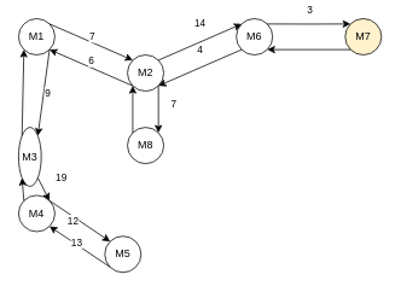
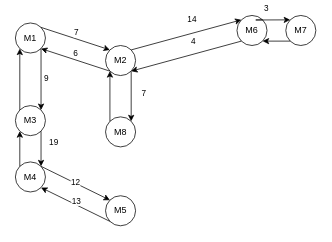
  <mxCell id="0" />
  <mxCell id="1" parent="0" />
- <mxCell id="2" value="M1" style="ellipse;whiteSpace=wrap;html=1;aspect=fixed;" vertex="1" parent="1"><mxGeometry x="20" y="20" width="40" height="40" as="geometry" /></mxCell>
+ <mxCell id="2" value="M1" style="ellipse;whiteSpace=wrap;html=1;aspect=fixed;" vertex="1" parent="1"><mxGeometry x="20" y="30" width="40" height="40" as="geometry" /></mxCell>
  <mxCell id="3" value="M2" style="ellipse;whiteSpace=wrap;html=1;aspect=fixed;" vertex="1" parent="1"><mxGeometry x="140" y="60" width="40" height="40" as="geometry" /></mxCell>
- <mxCell id="4" value="M3" style="ellipse;whiteSpace=wrap;html=1;aspect=fixed;" vertex="1" parent="1"><mxGeometry x="20" y="140" width="25" height="65" as="geometry" /></mxCell>
+ <mxCell id="4" value="M3" style="ellipse;whiteSpace=wrap;html=1;aspect=fixed;" vertex="1" parent="1"><mxGeometry x="20" y="140" width="40" height="40" as="geometry" /></mxCell>
  <mxCell id="5" value="M4" style="ellipse;whiteSpace=wrap;html=1;aspect=fixed;" vertex="1" parent="1"><mxGeometry x="20" y="215" width="40" height="40" as="geometry" /></mxCell>
- <mxCell id="6" value="M5" style="ellipse;whiteSpace=wrap;html=1;aspect=fixed;" vertex="1" parent="1"><mxGeometry x="115" y="260" width="40" height="40" as="geometry" /></mxCell>
- <mxCell id="7" value="M6" style="ellipse;whiteSpace=wrap;html=1;aspect=fixed;" vertex="1" parent="1"><mxGeometry x="260" y="20" width="40" height="40" as="geometry" /></mxCell>
- <mxCell id="8" value="M7" style="ellipse;whiteSpace=wrap;html=1;aspect=fixed;fillColor=#fff2cc;" vertex="1" parent="1"><mxGeometry x="380" y="20" width="40" height="40" as="geometry" /></mxCell>
- <mxCell id="9" value="M8" style="ellipse;whiteSpace=wrap;html=1;aspect=fixed;" vertex="1" parent="1"><mxGeometry x="140" y="140" width="40" height="40" as="geometry" /></mxCell>
+ <mxCell id="6" value="M5" style="ellipse;whiteSpace=wrap;html=1;aspect=fixed;" vertex="1" parent="1"><mxGeometry x="140" y="260" width="40" height="40" as="geometry" /></mxCell>
+ <mxCell id="7" value="M6" style="ellipse;whiteSpace=wrap;html=1;aspect=fixed;" vertex="1" parent="1"><mxGeometry x="315" y="20" width="40" height="40" as="geometry" /></mxCell>
+ <mxCell id="8" value="M7" style="ellipse;whiteSpace=wrap;html=1;aspect=fixed;" vertex="1" parent="1"><mxGeometry x="380" y="20" width="40" height="40" as="geometry" /></mxCell>
+ <mxCell id="9" value="M8" style="ellipse;whiteSpace=wrap;html=1;aspect=fixed;" vertex="1" parent="1"><mxGeometry x="140" y="155" width="40" height="40" as="geometry" /></mxCell>
  <mxCell id="10" value="" style="endArrow=classic;html=1;rounded=0;exitX=1;exitY=0;exitDx=0;exitDy=0;entryX=0;entryY=0;entryDx=0;entryDy=0;" edge="1" parent="1" source="2" target="3"><mxGeometry width="50" height="50" relative="1" as="geometry"><mxPoint x="230" y="120" as="sourcePoint" /><mxPoint x="280" y="70" as="targetPoint" /></mxGeometry></mxCell>
  <mxCell id="11" value="7" style="edgeLabel;html=1;align=center;verticalAlign=middle;resizable=0;points=[];" vertex="1" connectable="0" parent="10"><mxGeometry x="0.505" y="1" relative="1" as="geometry"><mxPoint x="-23" y="-15" as="offset" /></mxGeometry></mxCell>
  <mxCell id="12" value="" style="endArrow=classic;html=1;rounded=0;entryX=1;entryY=1;entryDx=0;entryDy=0;exitX=0;exitY=1;exitDx=0;exitDy=0;" edge="1" parent="1" source="3" target="2"><mxGeometry width="50" height="50" relative="1" as="geometry"><mxPoint x="120" y="110" as="sourcePoint" /><mxPoint x="280" y="70" as="targetPoint" /></mxGeometry></mxCell>
  <mxCell id="13" value="6" style="edgeLabel;html=1;align=center;verticalAlign=middle;resizable=0;points=[];" vertex="1" connectable="0" parent="12"><mxGeometry x="-0.318" y="2" relative="1" as="geometry"><mxPoint x="-14" y="-16" as="offset" /></mxGeometry></mxCell>
  <mxCell id="14" value="" style="endArrow=classic;html=1;rounded=0;exitX=0;exitY=0;exitDx=0;exitDy=0;entryX=0;entryY=1;entryDx=0;entryDy=0;" edge="1" parent="1" source="4" target="2"><mxGeometry width="50" height="50" relative="1" as="geometry"><mxPoint x="90" y="130" as="sourcePoint" /><mxPoint x="70" y="80" as="targetPoint" /></mxGeometry></mxCell>
  <mxCell id="15" value="" style="endArrow=classic;html=1;rounded=0;exitX=1;exitY=1;exitDx=0;exitDy=0;entryX=1;entryY=0;entryDx=0;entryDy=0;" edge="1" parent="1" source="2" target="4"><mxGeometry width="50" height="50" relative="1" as="geometry"><mxPoint x="80" y="130" as="sourcePoint" /><mxPoint x="40" y="90" as="targetPoint" /></mxGeometry></mxCell>
  <mxCell id="16" value="9" style="edgeLabel;html=1;align=center;verticalAlign=middle;resizable=0;points=[];" vertex="1" connectable="0" parent="15"><mxGeometry x="0.277" y="1" relative="1" as="geometry"><mxPoint x="5" y="-13" as="offset" /></mxGeometry></mxCell>
  <mxCell id="17" value="" style="endArrow=classic;html=1;rounded=0;exitX=1;exitY=1;exitDx=0;exitDy=0;entryX=1;entryY=0;entryDx=0;entryDy=0;" edge="1" parent="1" source="4" target="5"><mxGeometry width="50" height="50" relative="1" as="geometry"><mxPoint x="230" y="140" as="sourcePoint" /><mxPoint x="280" y="90" as="targetPoint" /></mxGeometry></mxCell>
  <mxCell id="18" value="19" style="edgeLabel;html=1;align=center;verticalAlign=middle;resizable=0;points=[];" vertex="1" connectable="0" parent="17"><mxGeometry x="0.402" relative="1" as="geometry"><mxPoint x="16" y="-19" as="offset" /></mxGeometry></mxCell>
  <mxCell id="19" value="" style="endArrow=classic;html=1;rounded=0;exitX=0;exitY=0;exitDx=0;exitDy=0;entryX=0;entryY=1;entryDx=0;entryDy=0;" edge="1" parent="1" source="5" target="4"><mxGeometry width="50" height="50" relative="1" as="geometry"><mxPoint x="230" y="140" as="sourcePoint" /><mxPoint x="50" y="230" as="targetPoint" /></mxGeometry></mxCell>
  <mxCell id="20" value="" style="endArrow=classic;html=1;rounded=0;entryX=1;entryY=1;entryDx=0;entryDy=0;exitX=0;exitY=1;exitDx=0;exitDy=0;" edge="1" parent="1" source="6" target="5"><mxGeometry width="50" height="50" relative="1" as="geometry"><mxPoint x="320" y="270" as="sourcePoint" /><mxPoint x="370" y="220" as="targetPoint" /></mxGeometry></mxCell>
  <mxCell id="21" value="13" style="edgeLabel;html=1;align=center;verticalAlign=middle;resizable=0;points=[];" vertex="1" connectable="0" parent="20"><mxGeometry x="-0.38" y="-1" relative="1" as="geometry"><mxPoint x="-17" y="-13" as="offset" /></mxGeometry></mxCell>
  <mxCell id="22" value="" style="endArrow=classic;html=1;rounded=0;exitX=1;exitY=0;exitDx=0;exitDy=0;entryX=0;entryY=0;entryDx=0;entryDy=0;" edge="1" parent="1" source="5" target="6"><mxGeometry width="50" height="50" relative="1" as="geometry"><mxPoint x="320" y="270" as="sourcePoint" /><mxPoint x="370" y="220" as="targetPoint" /></mxGeometry></mxCell>
  <mxCell id="23" value="12" style="edgeLabel;html=1;align=center;verticalAlign=middle;resizable=0;points=[];" vertex="1" connectable="0" parent="22"><mxGeometry x="0.654" relative="1" as="geometry"><mxPoint x="-30" y="-16" as="offset" /></mxGeometry></mxCell>
  <mxCell id="24" value="" style="endArrow=classic;html=1;rounded=0;entryX=1;entryY=1;entryDx=0;entryDy=0;exitX=0;exitY=1;exitDx=0;exitDy=0;" edge="1" parent="1" source="7" target="3"><mxGeometry width="50" height="50" relative="1" as="geometry"><mxPoint x="250" y="110" as="sourcePoint" /><mxPoint x="300" y="60" as="targetPoint" /></mxGeometry></mxCell>
  <mxCell id="25" value="4" style="edgeLabel;html=1;align=center;verticalAlign=middle;resizable=0;points=[];" vertex="1" connectable="0" parent="24"><mxGeometry x="-0.33" relative="1" as="geometry"><mxPoint x="-15" y="-14" as="offset" /></mxGeometry></mxCell>
  <mxCell id="26" value="" style="endArrow=classic;html=1;rounded=0;exitX=1;exitY=0;exitDx=0;exitDy=0;entryX=0;entryY=0;entryDx=0;entryDy=0;" edge="1" parent="1" source="3" target="7"><mxGeometry width="50" height="50" relative="1" as="geometry"><mxPoint x="250" y="110" as="sourcePoint" /><mxPoint x="300" y="60" as="targetPoint" /></mxGeometry></mxCell>
  <mxCell id="27" value="14" style="edgeLabel;html=1;align=center;verticalAlign=middle;resizable=0;points=[];" vertex="1" connectable="0" parent="26"><mxGeometry x="0.28" y="1" relative="1" as="geometry"><mxPoint x="-13" y="-15" as="offset" /></mxGeometry></mxCell>
  <mxCell id="28" value="" style="endArrow=classic;html=1;rounded=0;entryX=1;entryY=1;entryDx=0;entryDy=0;exitX=0;exitY=1;exitDx=0;exitDy=0;" edge="1" parent="1" source="8" target="7"><mxGeometry width="50" height="50" relative="1" as="geometry"><mxPoint x="300" y="100" as="sourcePoint" /><mxPoint x="350" y="50" as="targetPoint" /></mxGeometry></mxCell>
  <mxCell id="29" value="" style="endArrow=classic;html=1;rounded=0;exitX=1;exitY=0;exitDx=0;exitDy=0;entryX=0;entryY=0;entryDx=0;entryDy=0;" edge="1" parent="1" source="7" target="8"><mxGeometry width="50" height="50" relative="1" as="geometry"><mxPoint x="300" y="100" as="sourcePoint" /><mxPoint x="370" y="-10" as="targetPoint" /><Array as="points"><mxPoint x="340" y="26" /></Array></mxGeometry></mxCell>
  <mxCell id="30" value="3" style="edgeLabel;html=1;align=center;verticalAlign=middle;resizable=0;points=[];" vertex="1" connectable="0" parent="29"><mxGeometry x="0.268" relative="1" as="geometry"><mxPoint x="-12" y="-16" as="offset" /></mxGeometry></mxCell>
  <mxCell id="31" value="" style="endArrow=classic;html=1;rounded=0;entryX=0;entryY=1;entryDx=0;entryDy=0;exitX=0;exitY=0;exitDx=0;exitDy=0;" edge="1" parent="1" source="9" target="3"><mxGeometry width="50" height="50" relative="1" as="geometry"><mxPoint x="300" y="100" as="sourcePoint" /><mxPoint x="350" y="50" as="targetPoint" /></mxGeometry></mxCell>
  <mxCell id="32" value="" style="endArrow=classic;html=1;rounded=0;entryX=1;entryY=0;entryDx=0;entryDy=0;exitX=1;exitY=1;exitDx=0;exitDy=0;" edge="1" parent="1" source="3" target="9"><mxGeometry width="50" height="50" relative="1" as="geometry"><mxPoint x="300" y="100" as="sourcePoint" /><mxPoint x="350" y="50" as="targetPoint" /></mxGeometry></mxCell>
  <mxCell id="33" value="7" style="edgeLabel;html=1;align=center;verticalAlign=middle;resizable=0;points=[];" vertex="1" connectable="0" parent="32"><mxGeometry x="0.34" y="2" relative="1" as="geometry"><mxPoint x="14" y="-16" as="offset" /></mxGeometry></mxCell>
